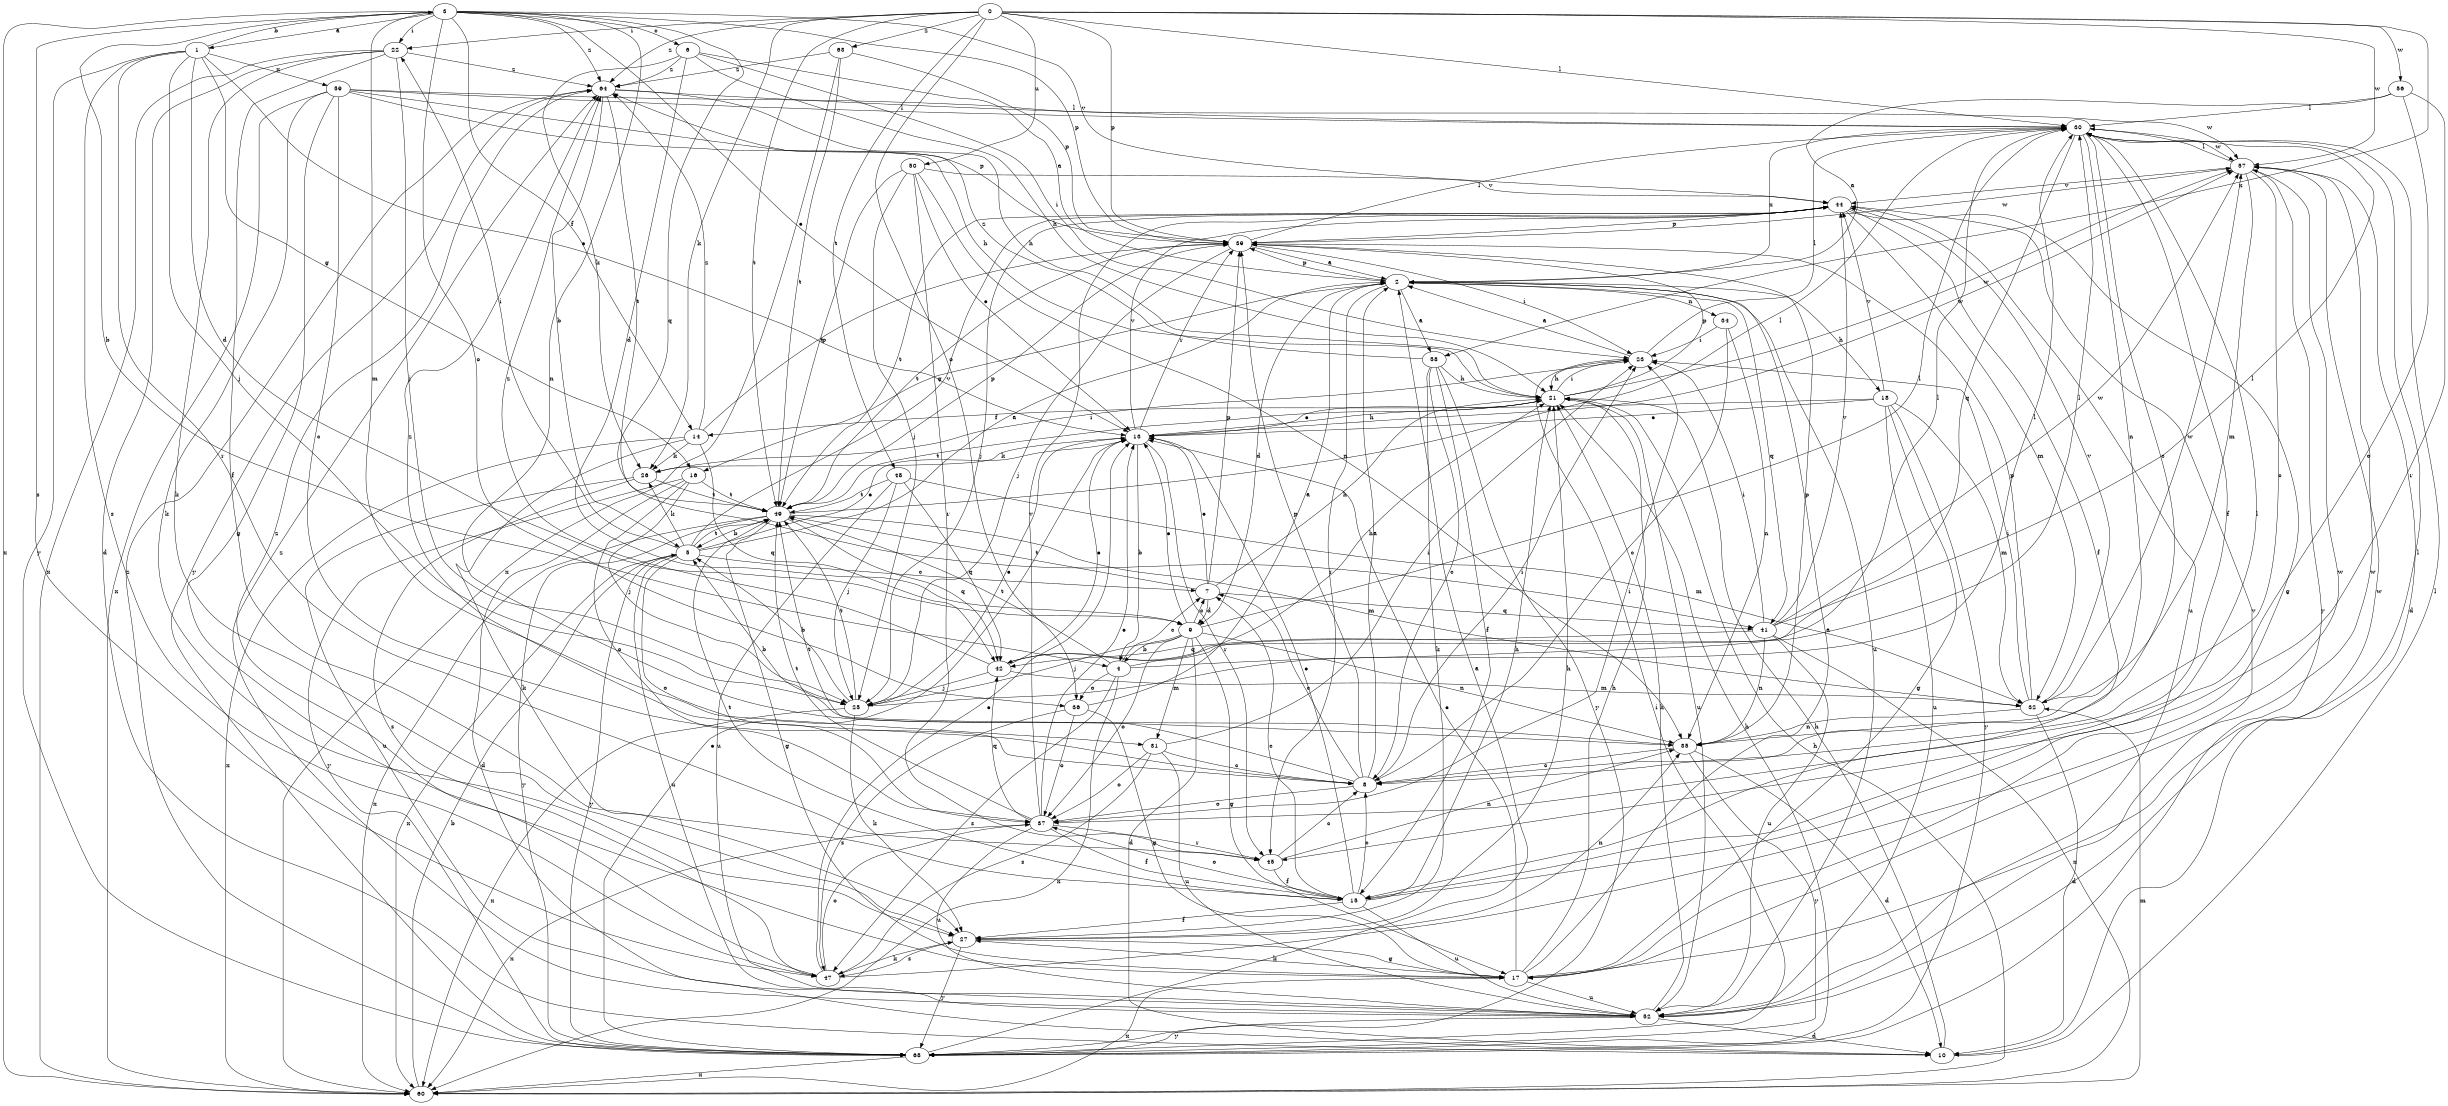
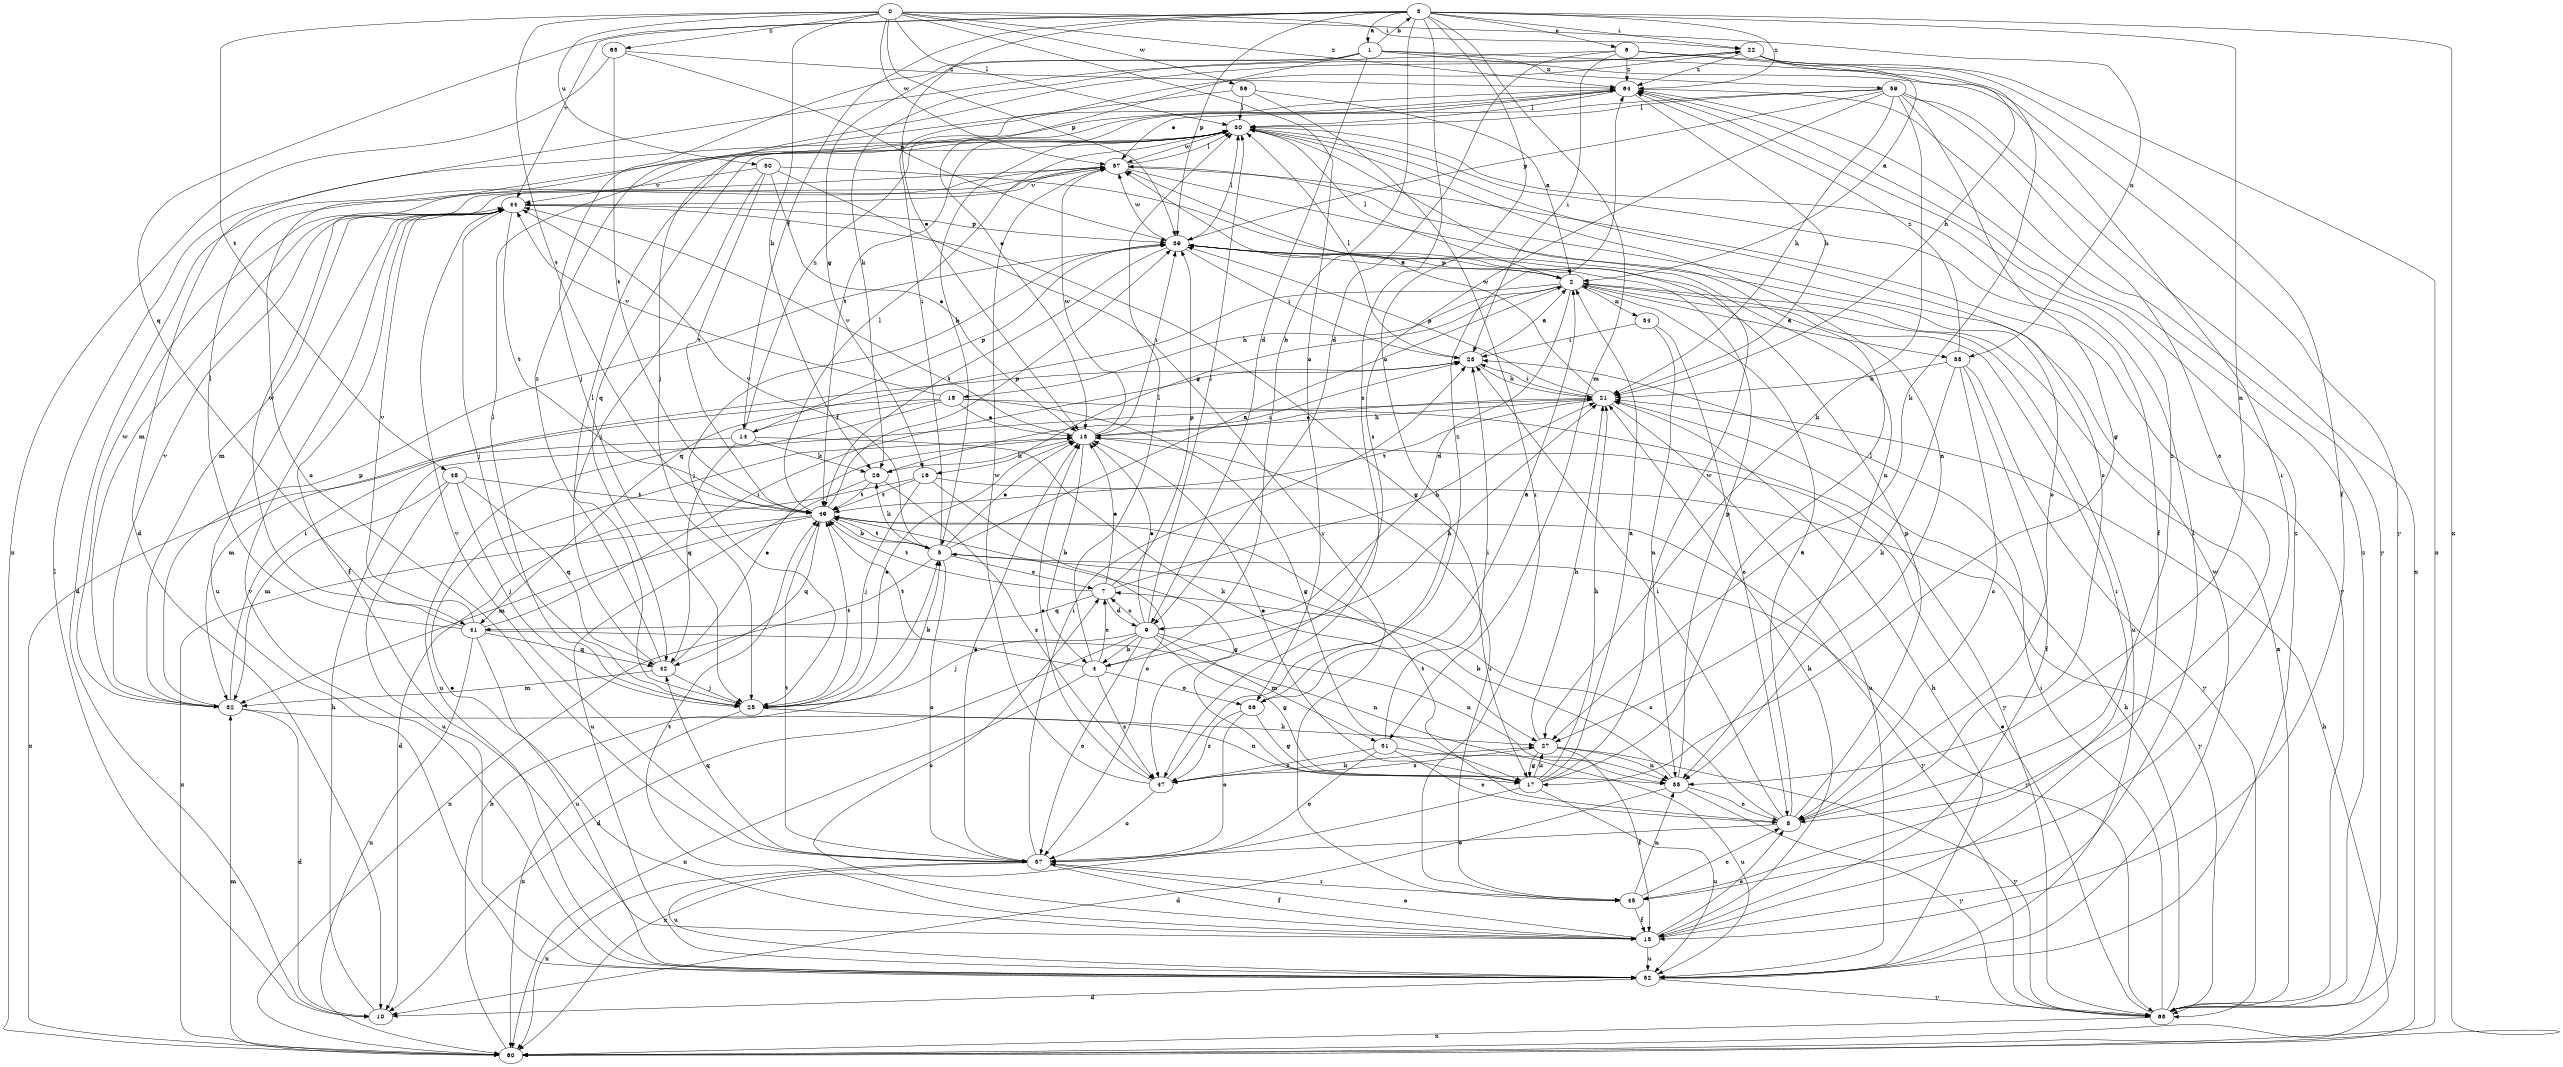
  strict digraph {
    0
    22
    26
    30
    36
    39
    48
    49
    50
    56
    57
    58
    63
    64
    25
    60
    10
    27
    15
    47
    52
    23
    35
    8
    42
    2
    37
    17
    32
    n30 [label=68]
    5
    13
    45
    n34 [label=44]
    21
    1
    3
    9
    16
    59
    41
    4
    6
    14
    31
    7
    18
    34
    0 -> 22 [label=i]
    0 -> 26 [label=k]
    0 -> 30 [label=l]
    0 -> 36 [label=o]
    0 -> 39 [label=p]
    0 -> 48 [label=t]
    0 -> 49 [label=t]
    0 -> 50 [label=u]
    0 -> 56 [label=w]
    0 -> 57 [label=w]
    0 -> 58 [label=x]
    0 -> 63 [label=z]
    0 -> 64 [label=z]
    22 -> 64 [label=z]
    22 -> 25 [label=j]
    22 -> 60 [label=x]
    22 -> 10 [label=d]
    22 -> 27 [label=k]
    22 -> 15 [label=f]
    26 -> 49 [label=t]
    26 -> 47 [label=s]
    26 -> 52 [label=u]
    26 -> 23 [label=i]
    30 -> 57 [label=w]
    30 -> 15 [label=f]
    30 -> 35 [label=n]
    30 -> 8 [label=c]
    30 -> 42 [label=q]
    36 -> 47 [label=s]
    36 -> 2 [label=a]
    36 -> 37 [label=o]
    36 -> 17 [label=g]
    39 -> 30 [label=l]
    39 -> 49 [label=t]
    39 -> 57 [label=w]
    39 -> 25 [label=j]
    39 -> 23 [label=i]
    39 -> 2 [label=a]
    48 -> 49 [label=t]
    48 -> 25 [label=j]
    48 -> 52 [label=u]
    48 -> 42 [label=q]
    48 -> 32 [label=m]
    49 -> 30 [label=l]
    49 -> 39 [label=p]
    49 -> 60 [label=x]
    49 -> 42 [label=q]
    49 -> 17 [label=g]
    49 -> 32 [label=m]
    49 -> n30 [label=y]
    49 -> 5 [label=b]
    50 -> 49 [label=t]
    50 -> 25 [label=j]
    50 -> 35 [label=n]
    50 -> 13 [label=e]
    50 -> 45 [label=r]
    50 -> n34 [label=v]
    56 -> 30 [label=l]
    56 -> 2 [label=a]
    56 -> 37 [label=o]
    56 -> 45 [label=r]
    57 -> 30 [label=l]
    57 -> 10 [label=d]
    57 -> 8 [label=c]
    57 -> 32 [label=m]
    57 -> n30 [label=y]
    57 -> n34 [label=v]
    58 -> 64 [label=z]
    58 -> 27 [label=k]
    58 -> 15 [label=f]
    58 -> 8 [label=c]
    58 -> n30 [label=y]
    58 -> 21 [label=h]
    63 -> 39 [label=p]
    63 -> 49 [label=t]
    63 -> 64 [label=z]
    63 -> 60 [label=x]
    64 -> 30 [label=l]
    64 -> 49 [label=t]
    64 -> n30 [label=y]
    64 -> 5 [label=b]
    64 -> 21 [label=h]
    25 -> 30 [label=l]
    25 -> 49 [label=t]
    25 -> 60 [label=x]
    25 -> 27 [label=k]
    25 -> 5 [label=b]
    25 -> 13 [label=e]
    60 -> 32 [label=m]
    60 -> 5 [label=b]
    60 -> 21 [label=h]
    10 -> 30 [label=l]
    10 -> 21 [label=h]
-   15 -> 27 [label=f]
+   27 -> 15 [label=f]
    27 -> 47 [label=s]
    27 -> 35 [label=n]
    27 -> 17 [label=g]
    27 -> n30 [label=y]
    27 -> 21 [label=h]
    15 -> 30 [label=l]
    15 -> 49 [label=t]
    15 -> 52 [label=u]
    15 -> 8 [label=c]
    15 -> 37 [label=o]
    15 -> 13 [label=e]
    15 -> 21 [label=h]
    15 -> 7 [label=c]
    47 -> 57 [label=w]
    47 -> 64 [label=z]
    47 -> 27 [label=k]
    47 -> 37 [label=o]
    47 -> 13 [label=e]
    52 -> 57 [label=w]
    52 -> 64 [label=z]
    52 -> 10 [label=d]
    52 -> n30 [label=y]
    52 -> n34 [label=v]
    52 -> 21 [label=h]
    23 -> 30 [label=l]
    23 -> 2 [label=a]
    23 -> 21 [label=h]
    35 -> 39 [label=p]
    35 -> 10 [label=d]
    35 -> 8 [label=c]
    35 -> n30 [label=y]
    35 -> 5 [label=b]
    8 -> 39 [label=p]
    8 -> 49 [label=t]
    8 -> 64 [label=z]
    8 -> 23 [label=i]
    8 -> 2 [label=a]
    8 -> 37 [label=o]
    8 -> 7 [label=c]
    42 -> 30 [label=l]
    42 -> 64 [label=z]
    42 -> 25 [label=j]
    42 -> 32 [label=m]
    42 -> 13 [label=e]
-   2 -> 30 [label=x]
+   2 -> 30 [label=l]
    2 -> 39 [label=p]
    2 -> 58 [label=a]
    2 -> 52 [label=u]
    2 -> 45 [label=r]
    2 -> 9 [label=d]
    2 -> 16 [label=g]
    2 -> 41 [label=q]
    2 -> 18 [label=h]
    2 -> 34 [label=n]
    37 -> 49 [label=t]
    37 -> 60 [label=x]
    37 -> 15 [label=f]
    37 -> 52 [label=u]
    37 -> 23 [label=i]
    37 -> 42 [label=q]
    37 -> 13 [label=e]
    37 -> 45 [label=r]
    37 -> n34 [label=v]
    17 -> 30 [label=l]
    17 -> 57 [label=w]
    17 -> 60 [label=x]
    17 -> 27 [label=k]
    17 -> 52 [label=u]
    17 -> 2 [label=a]
    17 -> 13 [label=e]
    17 -> 21 [label=h]
    32 -> 39 [label=p]
    32 -> 57 [label=w]
    32 -> 10 [label=d]
    32 -> 23 [label=i]
    32 -> 35 [label=n]
    32 -> n34 [label=v]
    n30 -> 64 [label=z]
    n30 -> 60 [label=x]
    n30 -> 23 [label=i]
    n30 -> 2 [label=a]
    n30 -> 13 [label=e]
    n30 -> 21 [label=h]
    5 -> 22 [label=i]
    5 -> 26 [label=k]
    5 -> 49 [label=t]
    5 -> 60 [label=x]
-   5 -> 52 [label=u]
    5 -> 2 [label=a]
    5 -> 37 [label=o]
    5 -> n30 [label=y]
    5 -> 13 [label=e]
    5 -> n34 [label=v]
    5 -> 7 [label=c]
    13 -> 26 [label=k]
    13 -> 39 [label=r]
    13 -> 57 [label=w]
    13 -> 45 [label=r]
    13 -> n34 [label=v]
    13 -> 21 [label=h]
    13 -> 4 [label=b]
    45 -> 15 [label=f]
    45 -> 35 [label=n]
    45 -> 8 [label=c]
    n34 -> 39 [label=p]
    n34 -> 49 [label=t]
    n34 -> 25 [label=j]
    n34 -> 15 [label=f]
    n34 -> 52 [label=u]
    n34 -> 17 [label=g]
    n34 -> 32 [label=m]
    21 -> 39 [label=p]
    21 -> 49 [label=t]
    21 -> 57 [label=w]
    21 -> 52 [label=u]
    21 -> 23 [label=i]
    21 -> 13 [label=e]
    1 -> 25 [label=j]
-   1 -> 47 [label=s]
+   59 -> 47 [label=s]
    1 -> n30 [label=y]
    1 -> 13 [label=e]
    1 -> 45 [label=r]
    1 -> 3 [label=b]
    1 -> 9 [label=d]
    1 -> 16 [label=g]
    1 -> 59 [label=x]
    3 -> 22 [label=i]
    3 -> 36 [label=o]
    3 -> 39 [label=p]
    3 -> 64 [label=z]
    3 -> 60 [label=x]
    3 -> 47 [label=s]
    3 -> 35 [label=n]
    3 -> 13 [label=e]
    3 -> n34 [label=v]
    3 -> 1 [label=a]
    3 -> 41 [label=q]
    3 -> 4 [label=b]
    3 -> 6 [label=c]
    3 -> 14 [label=f]
    3 -> 31 [label=m]
    9 -> 30 [label=l]
    9 -> 25 [label=j]
    9 -> 10 [label=d]
    9 -> 35 [label=n]
    9 -> 37 [label=o]
    9 -> 17 [label=g]
    9 -> 13 [label=e]
    9 -> 4 [label=b]
    9 -> 31 [label=m]
    9 -> 7 [label=c]
    16 -> 49 [label=t]
    16 -> 25 [label=j]
    16 -> 10 [label=d]
    16 -> 37 [label=o]
    16 -> n30 [label=y]
    59 -> 30 [label=l]
    59 -> 39 [label=p]
-   59 -> 57 [label=w]
+   59 -> 57 [label=e]
    59 -> 60 [label=x]
    59 -> 27 [label=k]
    59 -> 8 [label=c]
    59 -> 17 [label=g]
    59 -> 21 [label=h]
    41 -> 30 [label=l]
    41 -> 57 [label=w]
    41 -> 60 [label=x]
    41 -> 52 [label=u]
    41 -> 23 [label=i]
    41 -> 35 [label=n]
    41 -> 42 [label=q]
    41 -> n34 [label=v]
    4 -> 30 [label=l]
    4 -> 36 [label=o]
    4 -> 49 [label=t]
    4 -> 60 [label=x]
    4 -> 47 [label=s]
    4 -> 21 [label=h]
    4 -> 7 [label=c]
    6 -> 26 [label=k]
    6 -> 64 [label=z]
    6 -> 23 [label=i]
    6 -> 2 [label=a]
    6 -> 21 [label=h]
    6 -> 9 [label=d]
    14 -> 26 [label=k]
    14 -> 39 [label=p]
    14 -> 64 [label=z]
    14 -> 60 [label=x]
    14 -> 27 [label=k]
    14 -> 42 [label=q]
    31 -> 47 [label=s]
    31 -> 52 [label=u]
    31 -> 23 [label=i]
    31 -> 8 [label=c]
    31 -> 37 [label=o]
    7 -> 39 [label=p]
    7 -> 49 [label=t]
    7 -> 13 [label=e]
    7 -> 21 [label=h]
    7 -> 9 [label=d]
    7 -> 41 [label=q]
    18 -> 52 [label=u]
    18 -> 17 [label=g]
    18 -> 32 [label=m]
    18 -> n30 [label=y]
    18 -> 13 [label=e]
    18 -> n34 [label=v]
    18 -> 14 [label=f]
    34 -> 23 [label=i]
    34 -> 35 [label=n]
    34 -> 8 [label=c]
  }
